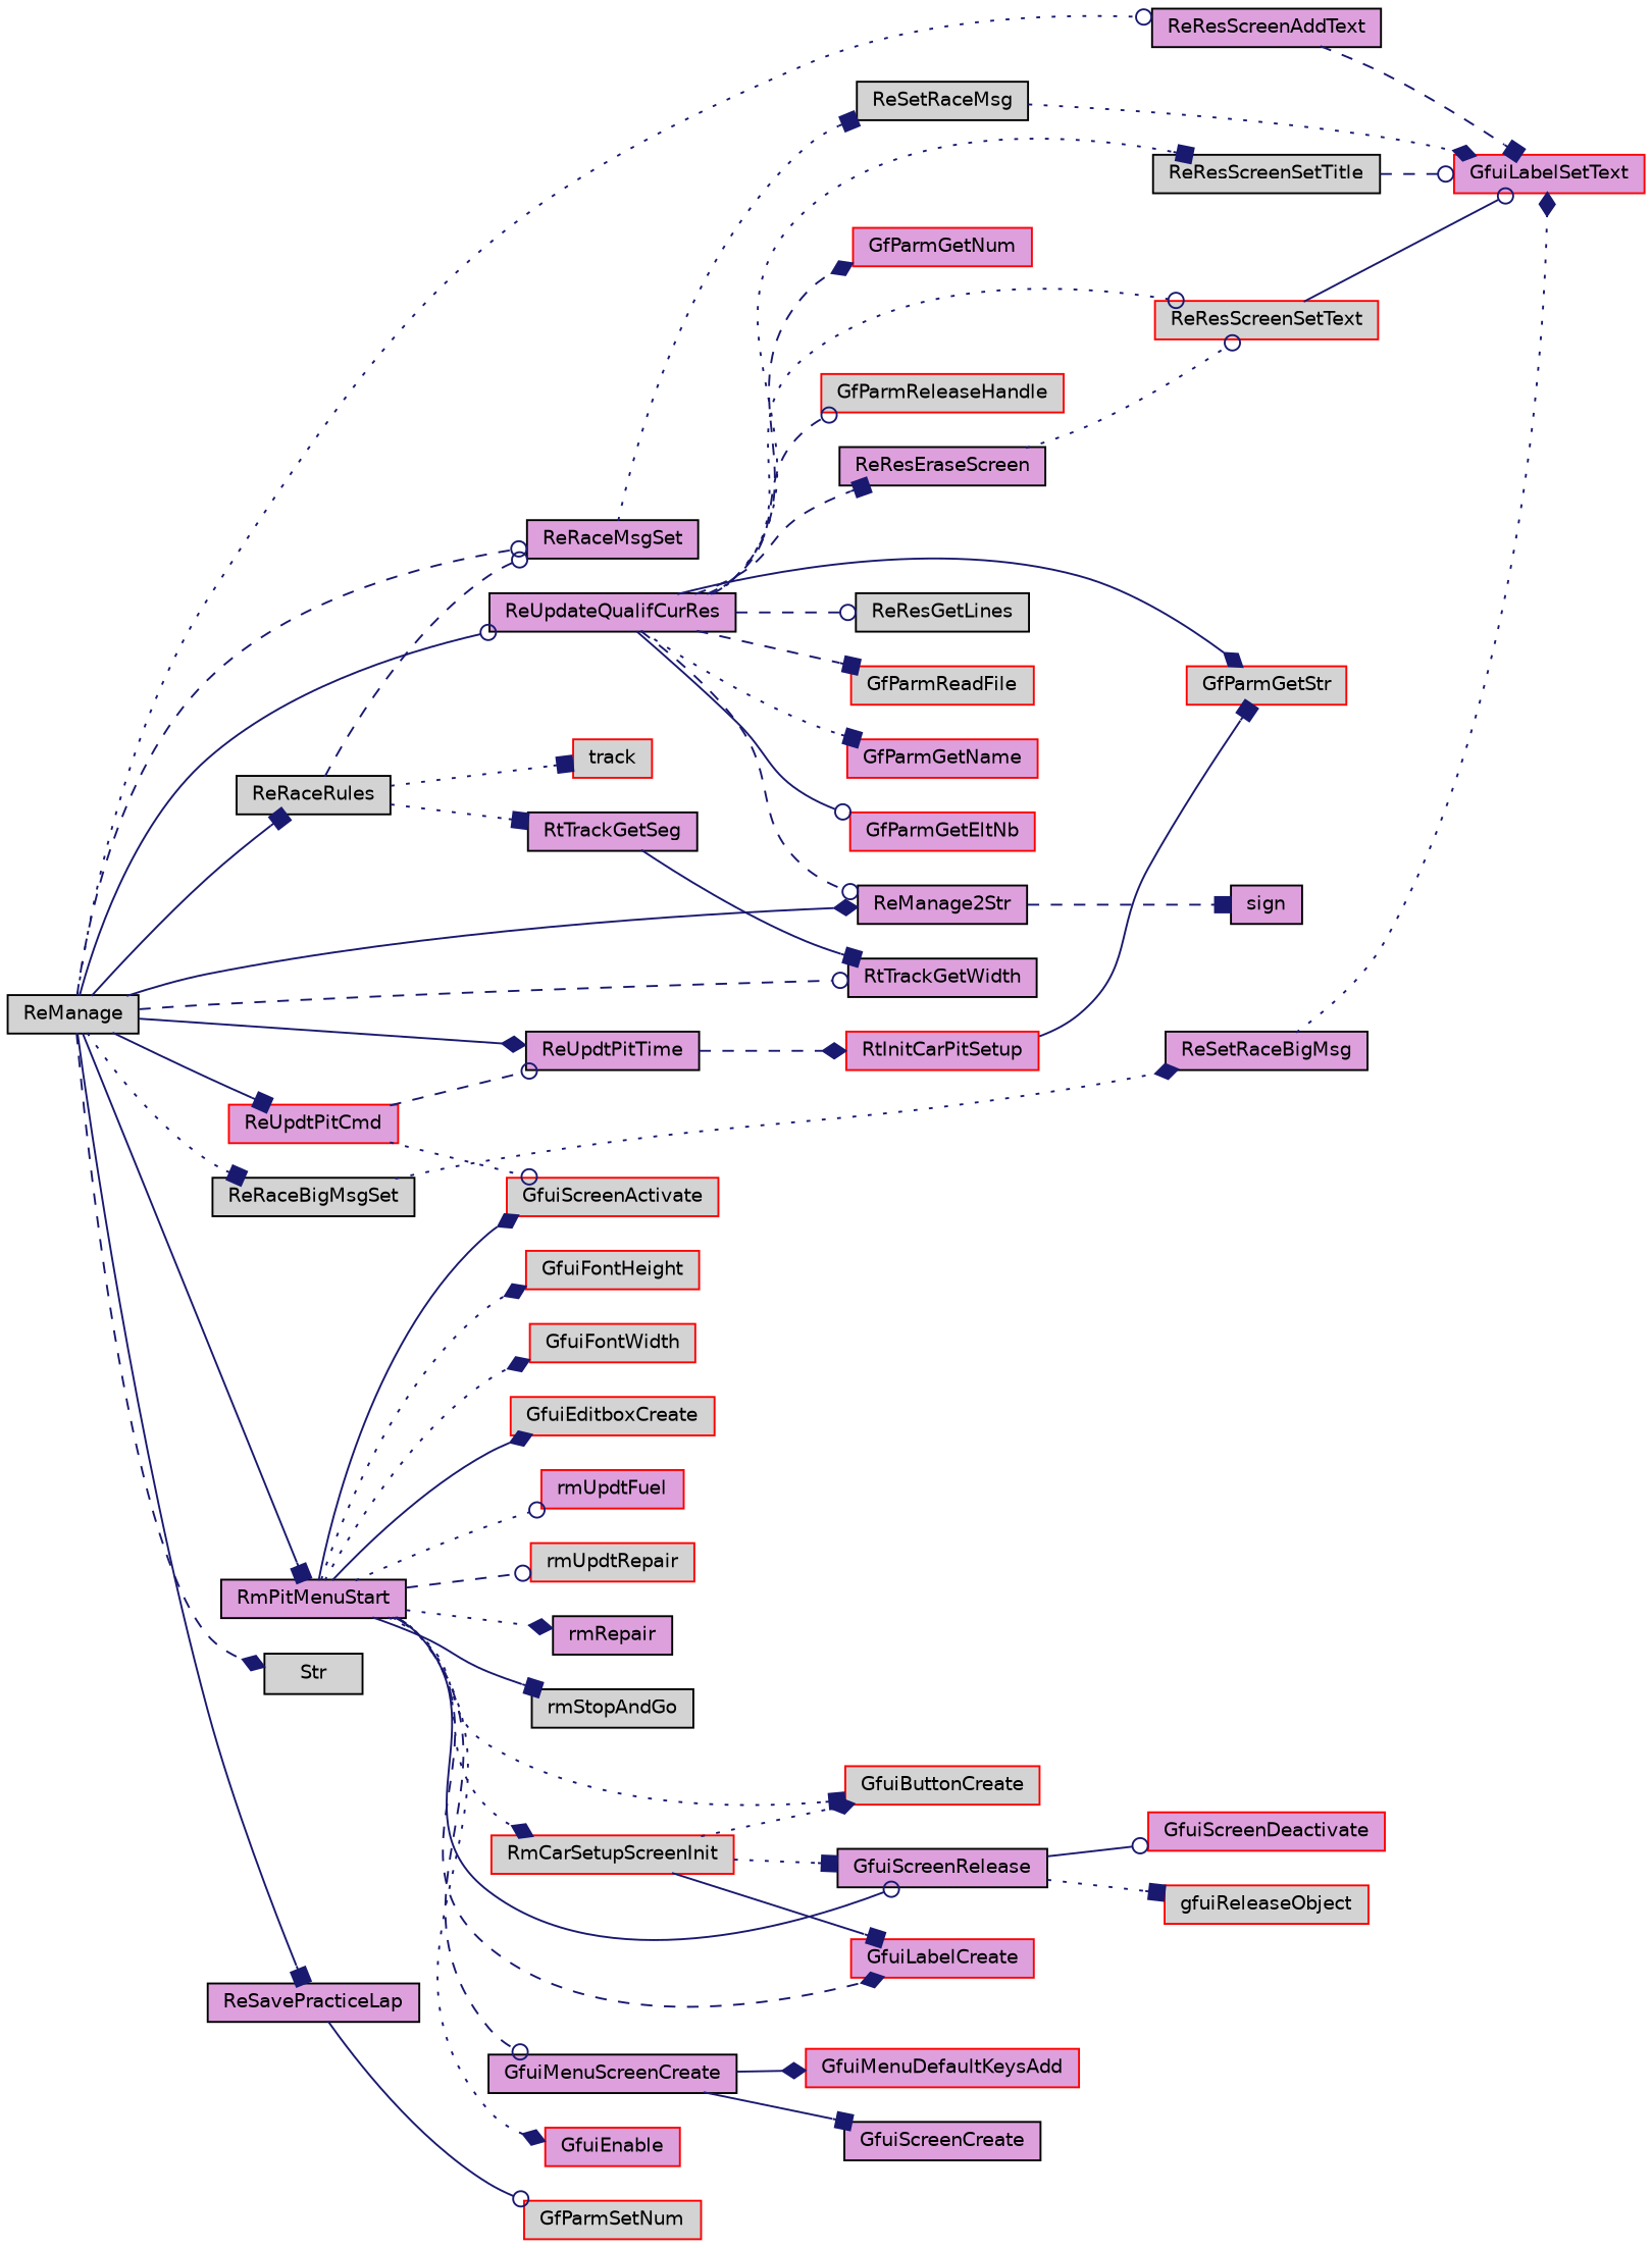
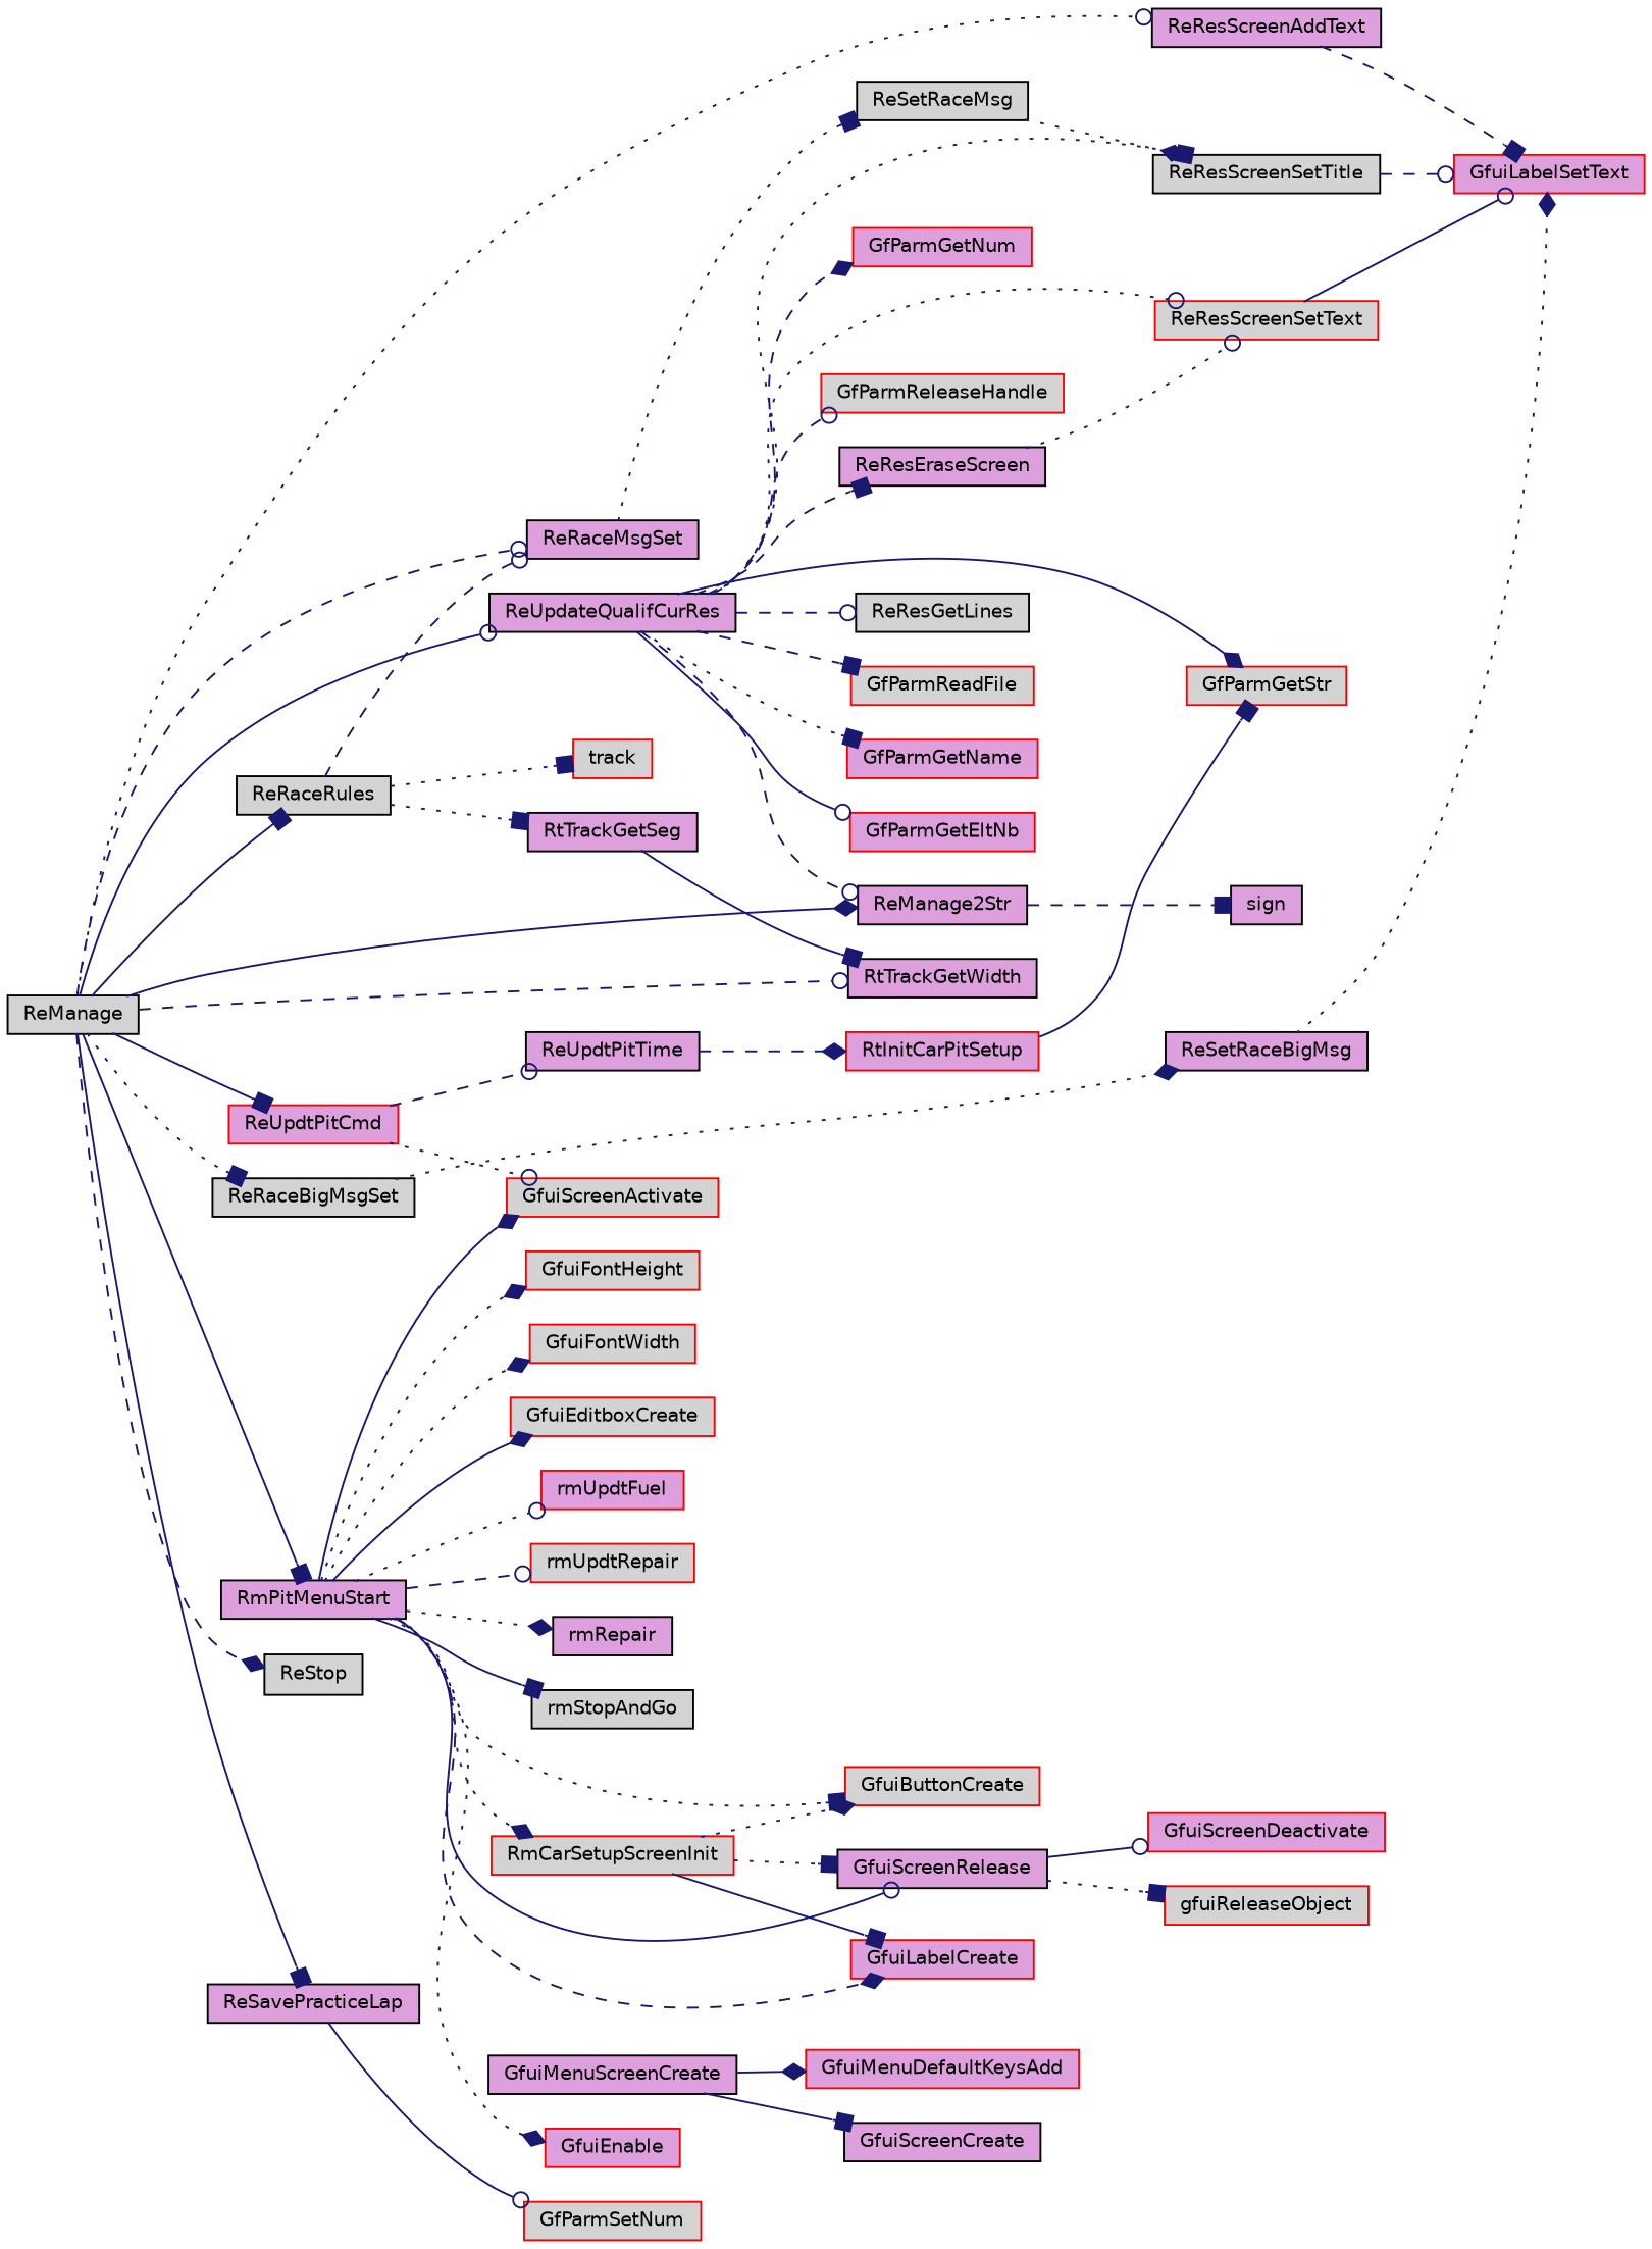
  digraph {
    rankdir=LR
    node [color=red fillcolor=plum fontname=Helvetica fontsize=10 shape=record style=filled]
    edge [arrowhead=box color=midnightblue fontname=Helvetica fontsize=10 labelfontname=Helvetica labelfontsize=10 style=dotted]
    n1 [color=black fillcolor=lightgrey fontcolor=black height=0.2 label=ReManage width=0.4]
    n2 [color=black height=0.2 label=ReRaceMsgSet width=0.4]
    n3 [color=black height=0.2 label=RtTrackGetWidth width=0.4]
-   n4 [color=black fillcolor=lightgrey height=0.2 label=Str width=0.4]
+   n4 [color=black fillcolor=lightgrey height=0.2 label=ReStop width=0.4]
    n5 [color=black height=0.2 label=RmPitMenuStart width=0.4]
    n6 [height=0.2 label=ReUpdtPitCmd width=0.4]
    n7 [color=black height=0.2 label=ReUpdtPitTime width=0.4]
    n8 [color=black height=0.2 label=ReManage2Str width=0.4]
    n9 [color=black height=0.2 label=ReResScreenAddText width=0.4]
    n10 [color=black height=0.2 label=ReSavePracticeLap width=0.4]
    n11 [color=black height=0.2 label=ReUpdateQualifCurRes width=0.4]
    n12 [color=black fillcolor=lightgrey height=0.2 label=ReRaceBigMsgSet width=0.4]
    n13 [color=black fillcolor=lightgrey height=0.2 label=ReRaceRules width=0.4]
    n14 [color=black fillcolor=lightgrey height=0.2 label=ReSetRaceMsg width=0.4]
    n15 [color=black height=0.2 label=GfuiScreenRelease width=0.4]
    n16 [color=black height=0.2 label=GfuiMenuScreenCreate width=0.4]
    n17 [height=0.2 label=GfuiLabelCreate width=0.4]
    n18 [fillcolor=lightgrey height=0.2 label=GfuiFontHeight width=0.4]
    n19 [fillcolor=lightgrey height=0.2 label=GfuiFontWidth width=0.4]
    n20 [fillcolor=lightgrey height=0.2 label=GfuiEditboxCreate width=0.4]
    n21 [height=0.2 label=rmUpdtFuel width=0.4]
    n22 [fillcolor=lightgrey height=0.2 label=rmUpdtRepair width=0.4]
    n23 [fillcolor=lightgrey height=0.2 label=GfuiButtonCreate width=0.4]
    n24 [color=black height=0.2 label=rmRepair width=0.4]
    n25 [color=black fillcolor=lightgrey height=0.2 label=rmStopAndGo width=0.4]
    n26 [height=0.2 label=GfuiEnable width=0.4]
    n27 [fillcolor=lightgrey height=0.2 label=RmCarSetupScreenInit width=0.4]
    n28 [fillcolor=lightgrey height=0.2 label=GfuiScreenActivate width=0.4]
    n29 [height=0.2 label=RtInitCarPitSetup width=0.4]
    n30 [color=black height=0.2 label=sign width=0.4]
    n31 [height=0.2 label=GfuiLabelSetText width=0.4]
    n32 [fillcolor=lightgrey height=0.2 label=GfParmSetNum width=0.4]
    n33 [fillcolor=lightgrey height=0.2 label=GfParmGetStr width=0.4]
    n34 [color=black height=0.2 label=ReResEraseScreen width=0.4]
    n35 [fillcolor=lightgrey height=0.2 label=ReResScreenSetText width=0.4]
    n36 [color=black fillcolor=lightgrey height=0.2 label=ReResGetLines width=0.4]
    n37 [color=black fillcolor=lightgrey height=0.2 label=ReResScreenSetTitle width=0.4]
    n38 [fillcolor=lightgrey height=0.2 label=GfParmReadFile width=0.4]
    n39 [height=0.2 label=GfParmGetName width=0.4]
    n40 [height=0.2 label=GfParmGetEltNb width=0.4]
    n41 [height=0.2 label=GfParmGetNum width=0.4]
    n42 [fillcolor=lightgrey height=0.2 label=GfParmReleaseHandle width=0.4]
    n43 [color=black height=0.2 label=ReSetRaceBigMsg width=0.4]
    n44 [fillcolor=lightgrey height=0.2 label=track width=0.4]
    n45 [color=black height=0.2 label=RtTrackGetSeg width=0.4]
    n46 [height=0.2 label=GfuiScreenDeactivate width=0.4]
    n47 [fillcolor=lightgrey height=0.2 label=gfuiReleaseObject width=0.4]
    n48 [color=black height=0.2 label=GfuiScreenCreate width=0.4]
    n49 [height=0.2 label=GfuiMenuDefaultKeysAdd width=0.4]
    n1 -> n2 [arrowhead=odot style=dashed]
    n1 -> n3 [arrowhead=odot style=dashed]
    n1 -> n4 [arrowhead=diamond style=dashed]
    n1 -> n5 [style=solid]
    n1 -> n6 [style=solid]
-   n1 -> n7 [arrowhead=diamond style=solid]
    n1 -> n8 [arrowhead=diamond style=solid]
    n1 -> n9 [arrowhead=odot]
    n1 -> n10 [style=solid]
    n1 -> n11 [arrowhead=odot style=solid]
    n1 -> n12
    n1 -> n13 [style=solid]
    n2 -> n14
    n5 -> n15 [arrowhead=odot style=solid]
-   n5 -> n16 [arrowhead=odot style=dashed]
    n5 -> n17 [arrowhead=diamond style=dashed]
    n5 -> n18 [arrowhead=diamond]
    n5 -> n19 [arrowhead=diamond]
    n5 -> n20 [arrowhead=diamond style=solid]
    n5 -> n21 [arrowhead=odot]
    n5 -> n22 [arrowhead=odot style=dashed]
    n5 -> n23
    n5 -> n24 [arrowhead=diamond]
    n5 -> n25 [style=solid]
    n5 -> n26 [arrowhead=diamond]
    n5 -> n27 [arrowhead=diamond]
    n5 -> n28 [arrowhead=diamond style=solid]
    n6 -> n7 [arrowhead=odot style=dashed]
    n6 -> n28 [arrowhead=odot]
    n7 -> n29 [arrowhead=diamond style=dashed]
    n8 -> n30 [style=dashed]
    n9 -> n31 [style=dashed]
    n10 -> n32 [arrowhead=odot style=solid]
    n11 -> n8 [arrowhead=odot style=dashed]
    n11 -> n33 [arrowhead=diamond style=solid]
    n11 -> n34 [style=dashed]
    n11 -> n35 [arrowhead=odot]
    n11 -> n36 [arrowhead=odot style=dashed]
    n11 -> n37
    n11 -> n38 [style=dashed]
    n11 -> n39
    n11 -> n40 [arrowhead=odot style=solid]
    n11 -> n41 [arrowhead=diamond style=dashed]
    n11 -> n42 [arrowhead=odot style=dashed]
    n12 -> n43 [arrowhead=diamond]
    n13 -> n2 [arrowhead=odot style=dashed]
    n13 -> n44
    n13 -> n45
-   n14 -> n31 [arrowhead=diamond]
+   n14 -> n37 [arrowhead=diamond]
    n15 -> n46 [arrowhead=odot style=solid]
    n15 -> n47
    n16 -> n48 [style=solid]
    n16 -> n49 [arrowhead=diamond style=solid]
    n27 -> n15
    n27 -> n17 [style=solid]
    n27 -> n23 [arrowhead=diamond]
    n29 -> n33 [style=solid]
    n34 -> n35 [arrowhead=odot]
    n35 -> n31 [arrowhead=odot style=solid]
    n37 -> n31 [arrowhead=odot style=dashed]
    n43 -> n31 [arrowhead=diamond]
    n45 -> n3 [style=solid]
  }
